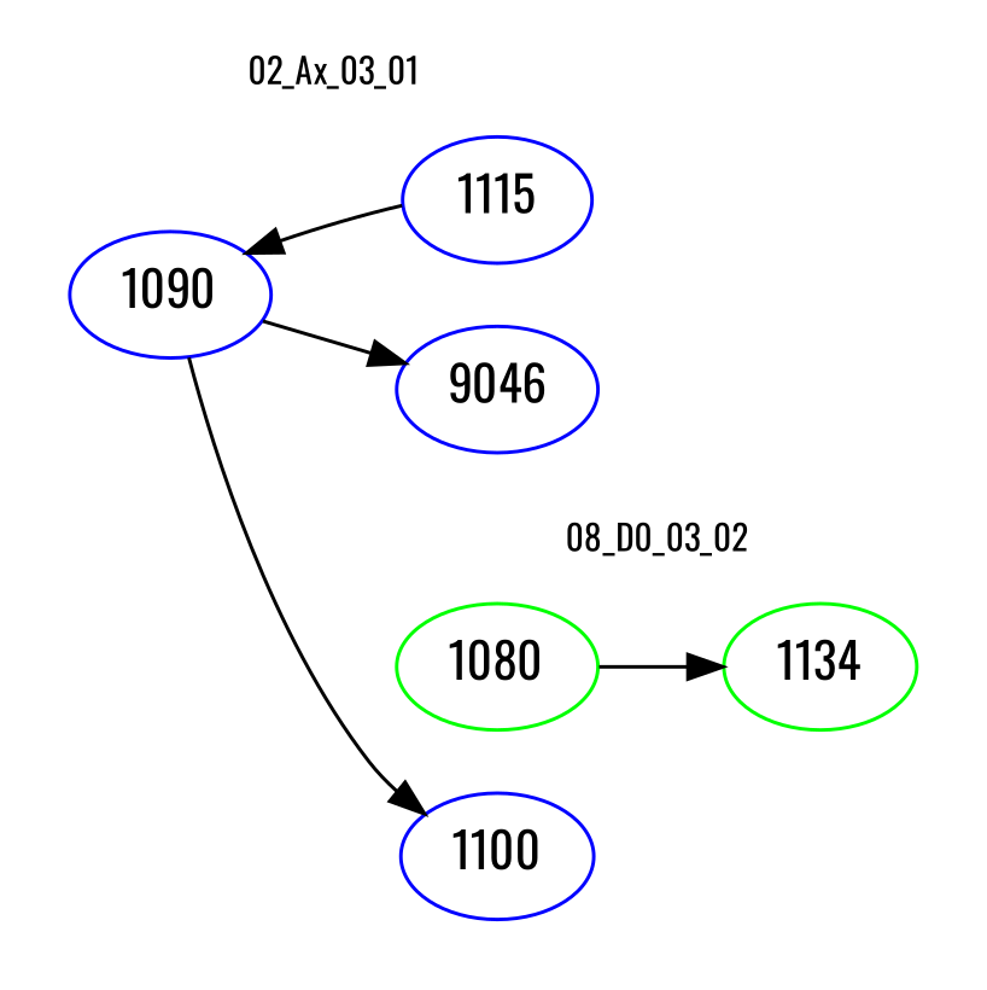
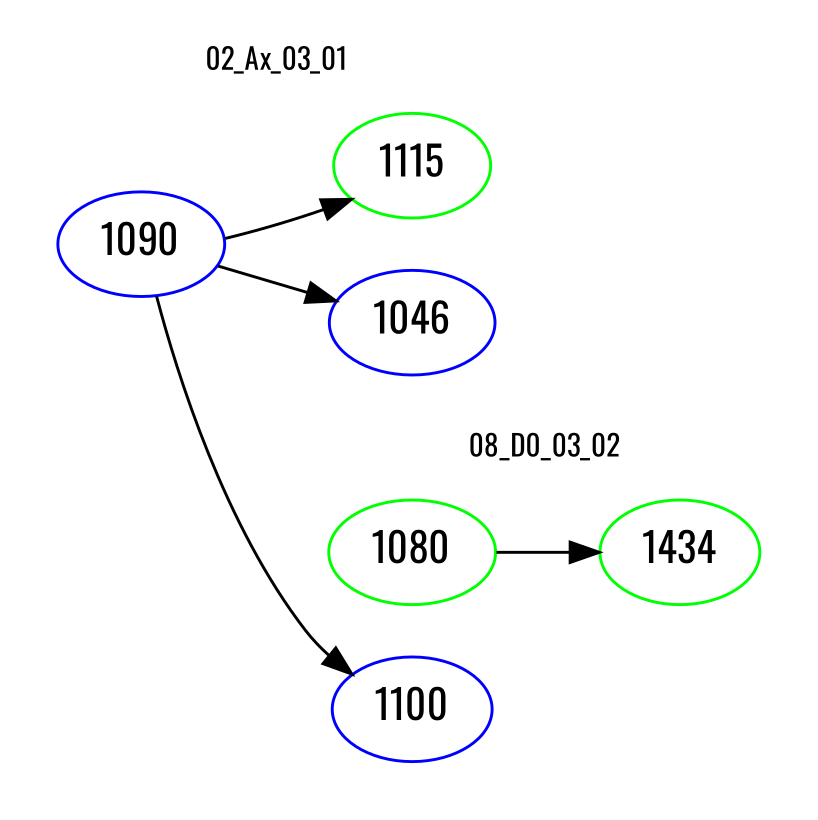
  digraph {
    fontname=Oswald
    rankdir=LR
    node [color=blue fontname=Oswald]
    edge [color=black fontname=Oswald]
    n1 [label=1090]
-   n2 [label=9046]
-   n3 [label=1115]
+   n2 [label=1046]
+   n3 [color=green label=1115]
    n4 [color=green label=1080]
-   n5 [color=green label=1134]
+   n5 [color=green label=1434]
    n6 [label=1100]
    subgraph cluster_1 {
      color=white
      fontsize=10
      label="02_Ax_03_01"
      n1
      n2
      n3
    }
    subgraph cluster_2 {
      color=white
      fontsize=10
      label="08_D0_03_02"
      n4
      n5
      n6
    }
    n1 -> n2
-   n3 -> n1
+   n1 -> n3
    n1 -> n6
    n4 -> n5
  }
